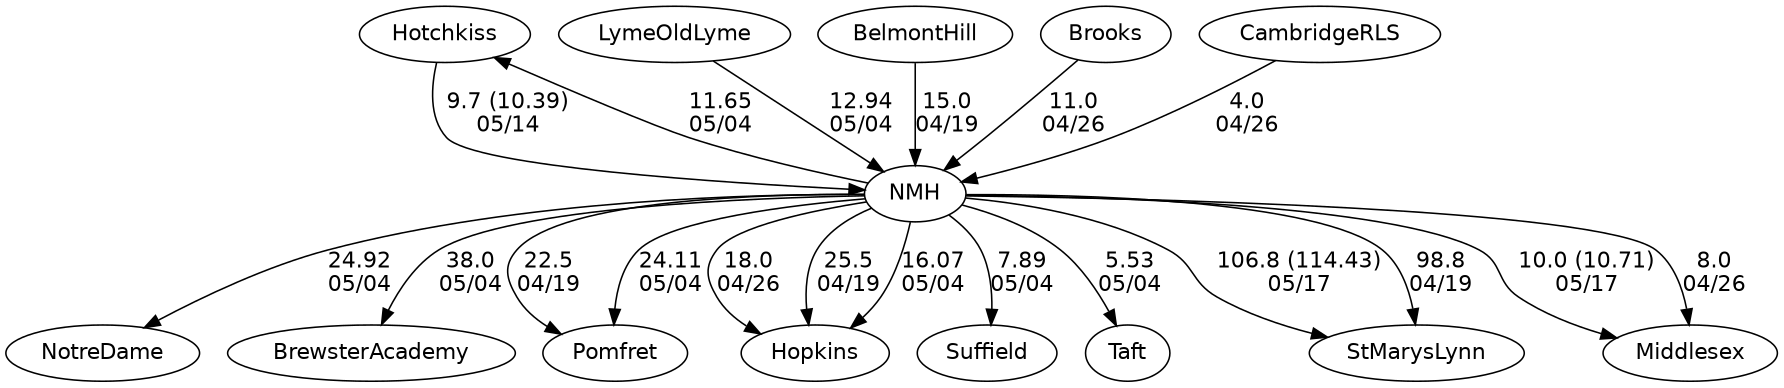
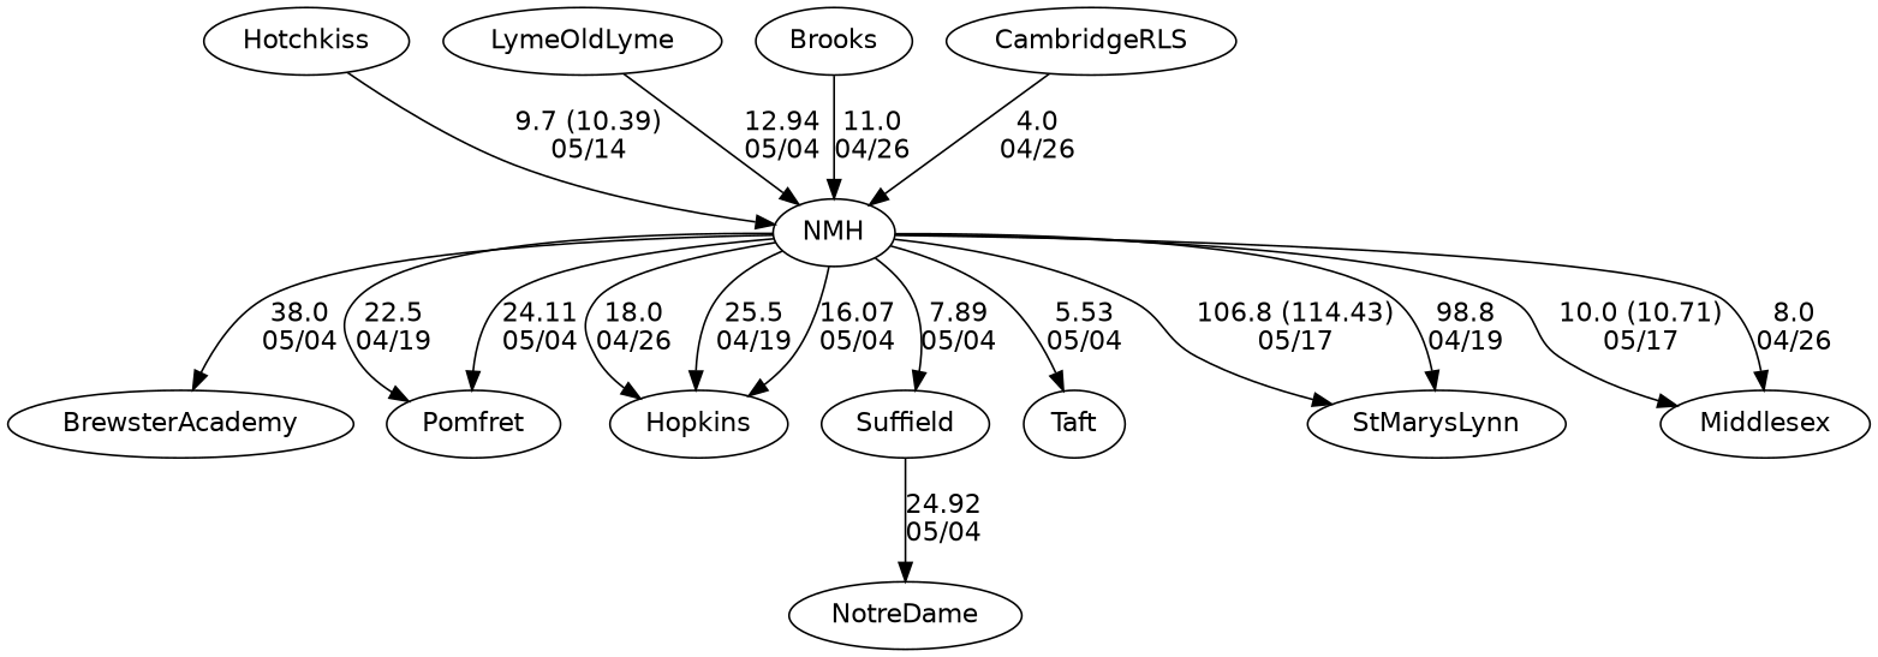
  digraph {
    fontname="DejaVu Sans"
    node [fontname="DejaVu Sans"]
    edge [fontname="DejaVu Sans" random=random weight=89]
    Hotchkiss
    NMH
    NotreDame
    BrewsterAcademy
    Pomfret
    Hopkins
    Suffield
    Taft
    StMarysLynn
    Middlesex
    LymeOldLyme
-   BelmontHill
    Brooks
    CambridgeRLS
    Hotchkiss -> NMH [label="9.7 (10.39)\n05/14" weight=91]
-   NMH -> Hotchkiss [label="11.65\n05/04"]
-   NMH -> NotreDame [label="24.92\n05/04" weight=76]
+   Suffield -> NotreDame [label="24.92\n05/04" weight=76]
    NMH -> BrewsterAcademy [label="38.0\n05/04" weight=62]
    NMH -> Pomfret [label="22.5\n04/19" weight=78]
    NMH -> Pomfret [label="24.11\n05/04" weight=76]
    NMH -> Hopkins [label="18.0\n04/26" weight=82]
    NMH -> Hopkins [label="25.5\n04/19" weight=75]
    NMH -> Hopkins [label="16.07\n05/04" weight=84]
    NMH -> Suffield [label="7.89\n05/04" weight=93]
    NMH -> Taft [label="5.53\n05/04" weight=95]
    NMH -> StMarysLynn [label="106.8 (114.43)\n05/17" weight=-6]
    NMH -> StMarysLynn [label="98.8\n04/19" weight=2]
    NMH -> Middlesex [label="10.0 (10.71)\n05/17" weight=90]
    NMH -> Middlesex [label="8.0\n04/26" weight=92]
    LymeOldLyme -> NMH [label="12.94\n05/04" weight=88]
-   BelmontHill -> NMH [label="15.0\n04/19" weight=85]
    Brooks -> NMH [label="11.0\n04/26"]
    CambridgeRLS -> NMH [label="4.0\n04/26" weight=96]
  }
